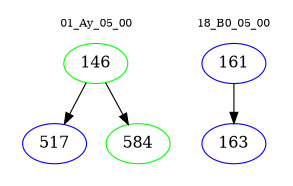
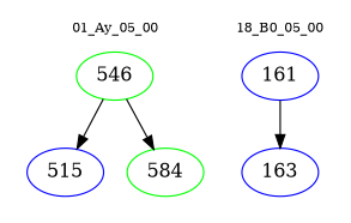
  digraph {
    node [color=blue]
    edge [color=black]
-   n1 [color=green label=146]
-   n2 [label=517]
+   n1 [color=green label=546]
+   n2 [label=515]
    n3 [color=green label=584]
    n4 [label=161]
    n5 [label=163]
    subgraph cluster_1 {
      color=white
      fontsize=10
      label="01_Ay_05_00"
      n1
      n2
      n3
    }
    subgraph cluster_2 {
      color=white
      fontsize=10
      label="18_B0_05_00"
      n4
      n5
    }
    n1 -> n2
    n1 -> n3
    n4 -> n5
  }
